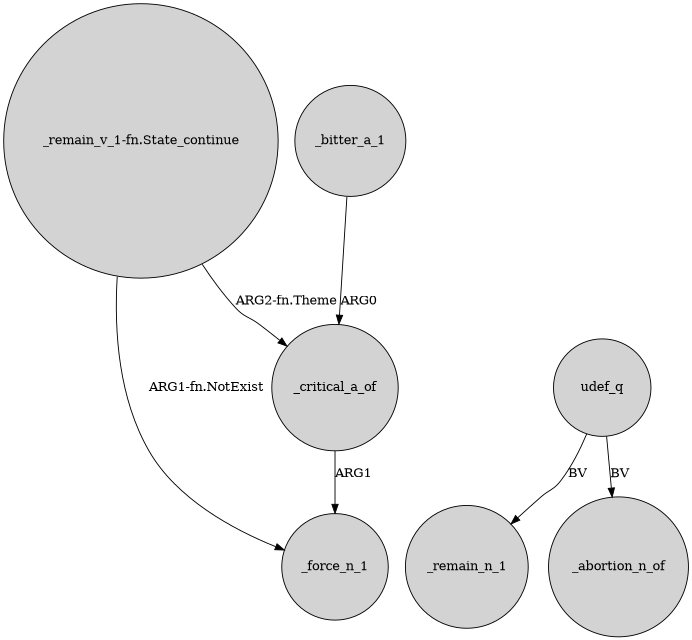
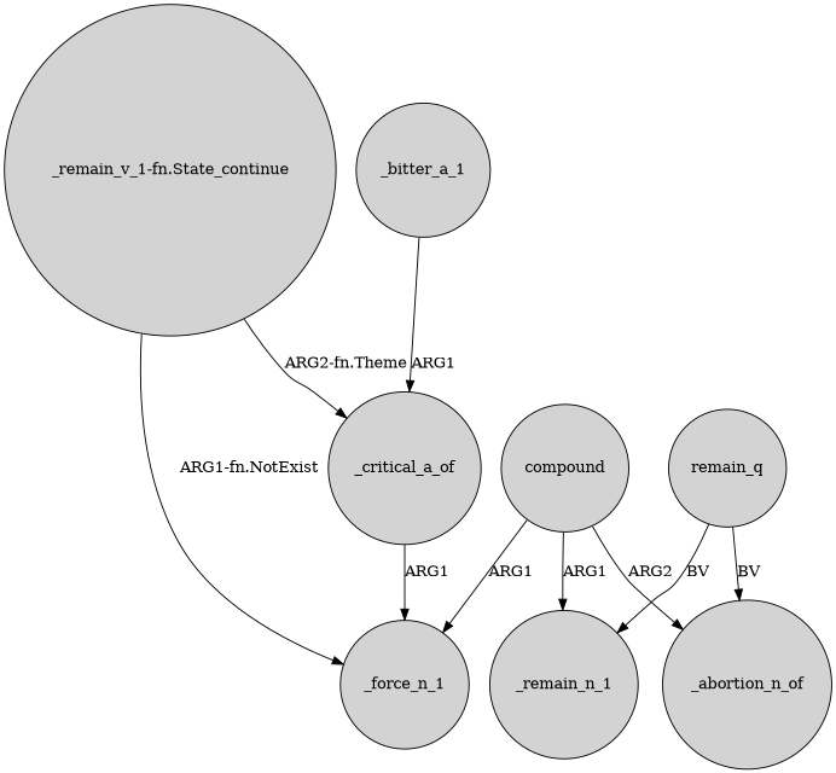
  digraph {
    node [shape=circle style=filled]
    _critical_a_of
    _force_n_1
-   udef_q
+   udef_q [label=remain_q]
    _abortion_n_of
    n5 [label=_remain_n_1]
    "_remain_v_1-fn.State_continue"
+   compound
    _bitter_a_1
    _critical_a_of -> _force_n_1 [label=ARG1]
    udef_q -> _abortion_n_of [label=BV]
    udef_q -> n5 [label=BV]
    "_remain_v_1-fn.State_continue" -> _critical_a_of [label="ARG2-fn.Theme"]
    "_remain_v_1-fn.State_continue" -> _force_n_1 [label="ARG1-fn.NotExist"]
-   _bitter_a_1 -> _critical_a_of [label=ARG0]
+   compound -> _force_n_1 [label=ARG1]
+   compound -> _abortion_n_of [label=ARG2]
+   compound -> n5 [label=ARG1]
+   _bitter_a_1 -> _critical_a_of [label=ARG1]
  }
